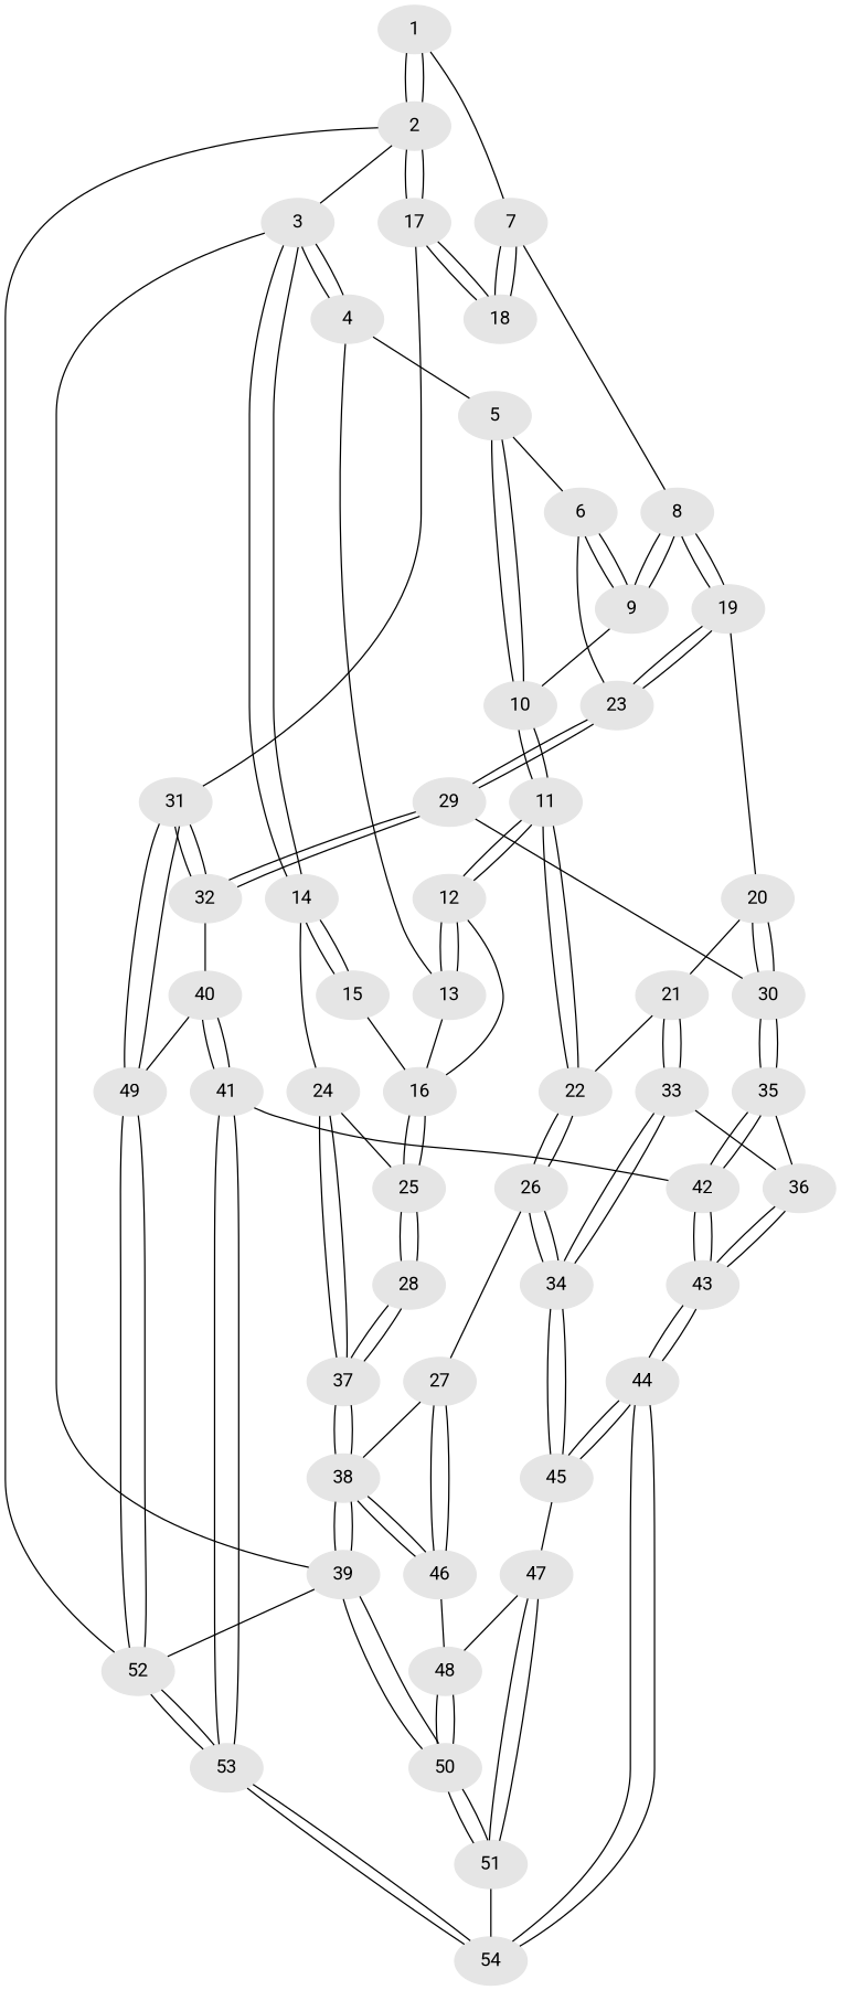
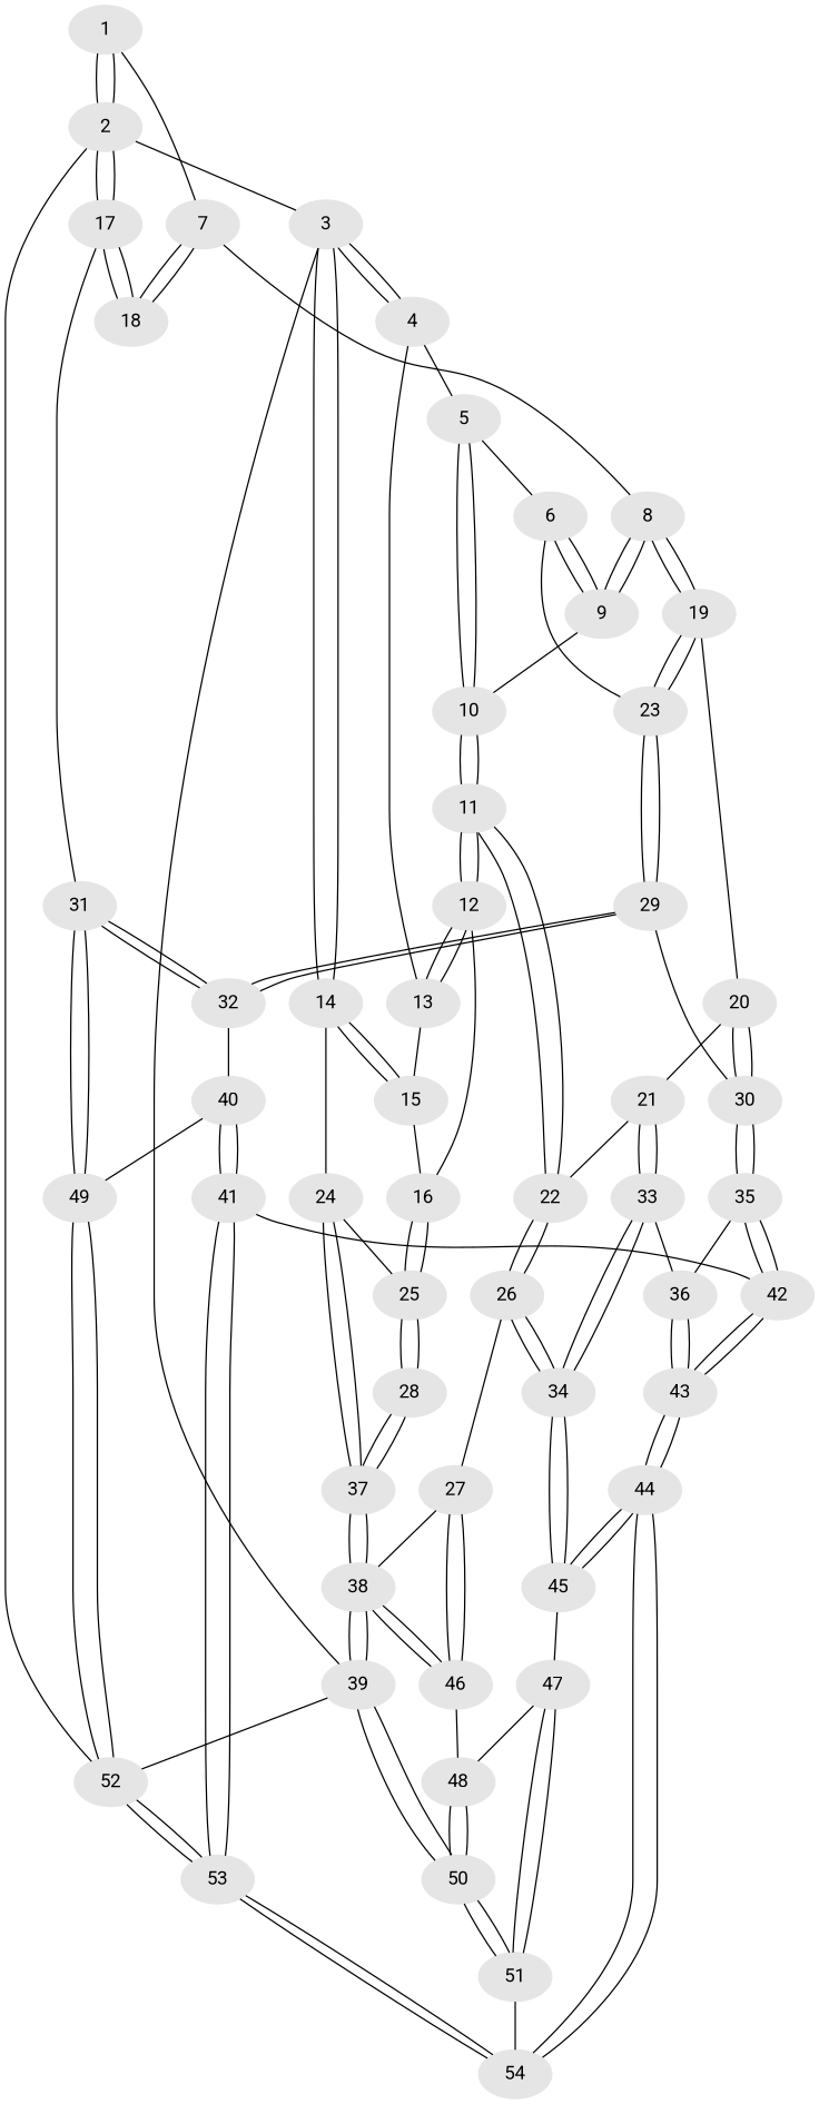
  graph {
    fontname=Roboto
    node [color=gray90 fontname=Roboto style=filled]
    edge [fontname=Roboto]
    1
    2
    7
    3
    17
    52
    8
    18
    4
    14
    39
    31
    53
    5
    13
    15
    24
    50
    6
    10
    9
    23
    11
    19
    20
    12
    22
    16
    26
    25
    37
    28
    32
    49
    29
    21
    30
    33
    35
    34
    36
    27
    38
    46
    45
    48
    40
    42
    41
    43
    47
    44
    51
    54
    1 -- 2
    1 -- 2
    1 -- 7
    2 -- 3
    2 -- 17
    2 -- 17
    2 -- 52
    7 -- 8
    7 -- 18
    7 -- 18
    3 -- 4
    3 -- 4
    3 -- 14
    3 -- 14
    3 -- 39
    17 -- 18
    17 -- 18
    17 -- 31
    52 -- 53
    52 -- 53
    8 -- 9
    8 -- 9
    8 -- 19
    8 -- 19
    4 -- 5
    4 -- 13
    14 -- 15
    14 -- 15
    14 -- 24
    39 -- 52
    39 -- 50
    39 -- 50
    31 -- 32
    31 -- 32
    31 -- 49
    31 -- 49
    53 -- 54
    53 -- 54
    5 -- 6
    5 -- 10
    5 -- 10
-   13 -- 16
+   13 -- 15
    15 -- 16
    24 -- 25
    24 -- 37
    24 -- 37
    50 -- 51
    50 -- 51
    6 -- 9
    6 -- 9
    6 -- 23
    10 -- 11
    10 -- 11
    9 -- 10
    23 -- 29
    23 -- 29
    11 -- 12
    11 -- 12
    11 -- 22
    11 -- 22
    19 -- 23
    19 -- 23
    19 -- 20
    20 -- 21
    20 -- 30
    20 -- 30
    12 -- 13
    12 -- 13
    12 -- 16
    22 -- 26
    22 -- 26
    16 -- 25
    16 -- 25
    26 -- 34
    26 -- 34
    26 -- 27
    25 -- 28
    25 -- 28
    37 -- 38
    37 -- 38
    28 -- 37
    28 -- 37
    32 -- 40
    49 -- 52
    49 -- 52
    29 -- 32
    29 -- 32
    29 -- 30
    21 -- 22
    21 -- 33
    21 -- 33
    30 -- 35
    30 -- 35
    33 -- 34
    33 -- 34
    33 -- 36
    35 -- 36
    35 -- 42
    35 -- 42
    34 -- 45
    34 -- 45
    36 -- 43
    36 -- 43
    27 -- 38
    27 -- 46
    27 -- 46
    38 -- 39
    38 -- 39
    38 -- 46
    38 -- 46
    46 -- 48
    45 -- 47
    48 -- 50
    48 -- 50
    40 -- 49
    40 -- 41
    40 -- 41
    42 -- 43
    42 -- 43
    41 -- 53
    41 -- 53
    41 -- 42
    43 -- 44
    43 -- 44
    47 -- 48
    47 -- 51
    47 -- 51
    44 -- 45
    44 -- 45
    44 -- 54
    44 -- 54
    51 -- 54
  }
